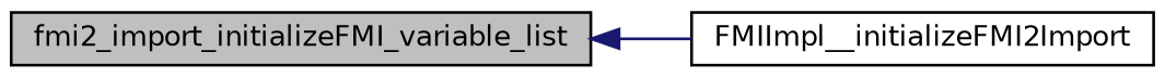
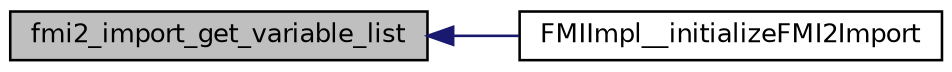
  digraph {
    rankdir=LR
    node [color=black fontname=Helvetica fontsize=10 shape=record style=filled]
-   n1 [fillcolor=grey75 fontcolor=black height=0.2 label=fmi2_import_initializeFMI_variable_list width=0.4]
+   n1 [fillcolor=grey75 fontcolor=black height=0.2 label=fmi2_import_get_variable_list width=0.4]
    n2 [fillcolor=white height=0.2 label=FMIImpl__initializeFMI2Import width=0.4]
    n1 -> n2 [color=midnightblue dir=back fontname=Helvetica fontsize=10 labelfontname=Helvetica labelfontsize=10 style=solid]
  }
